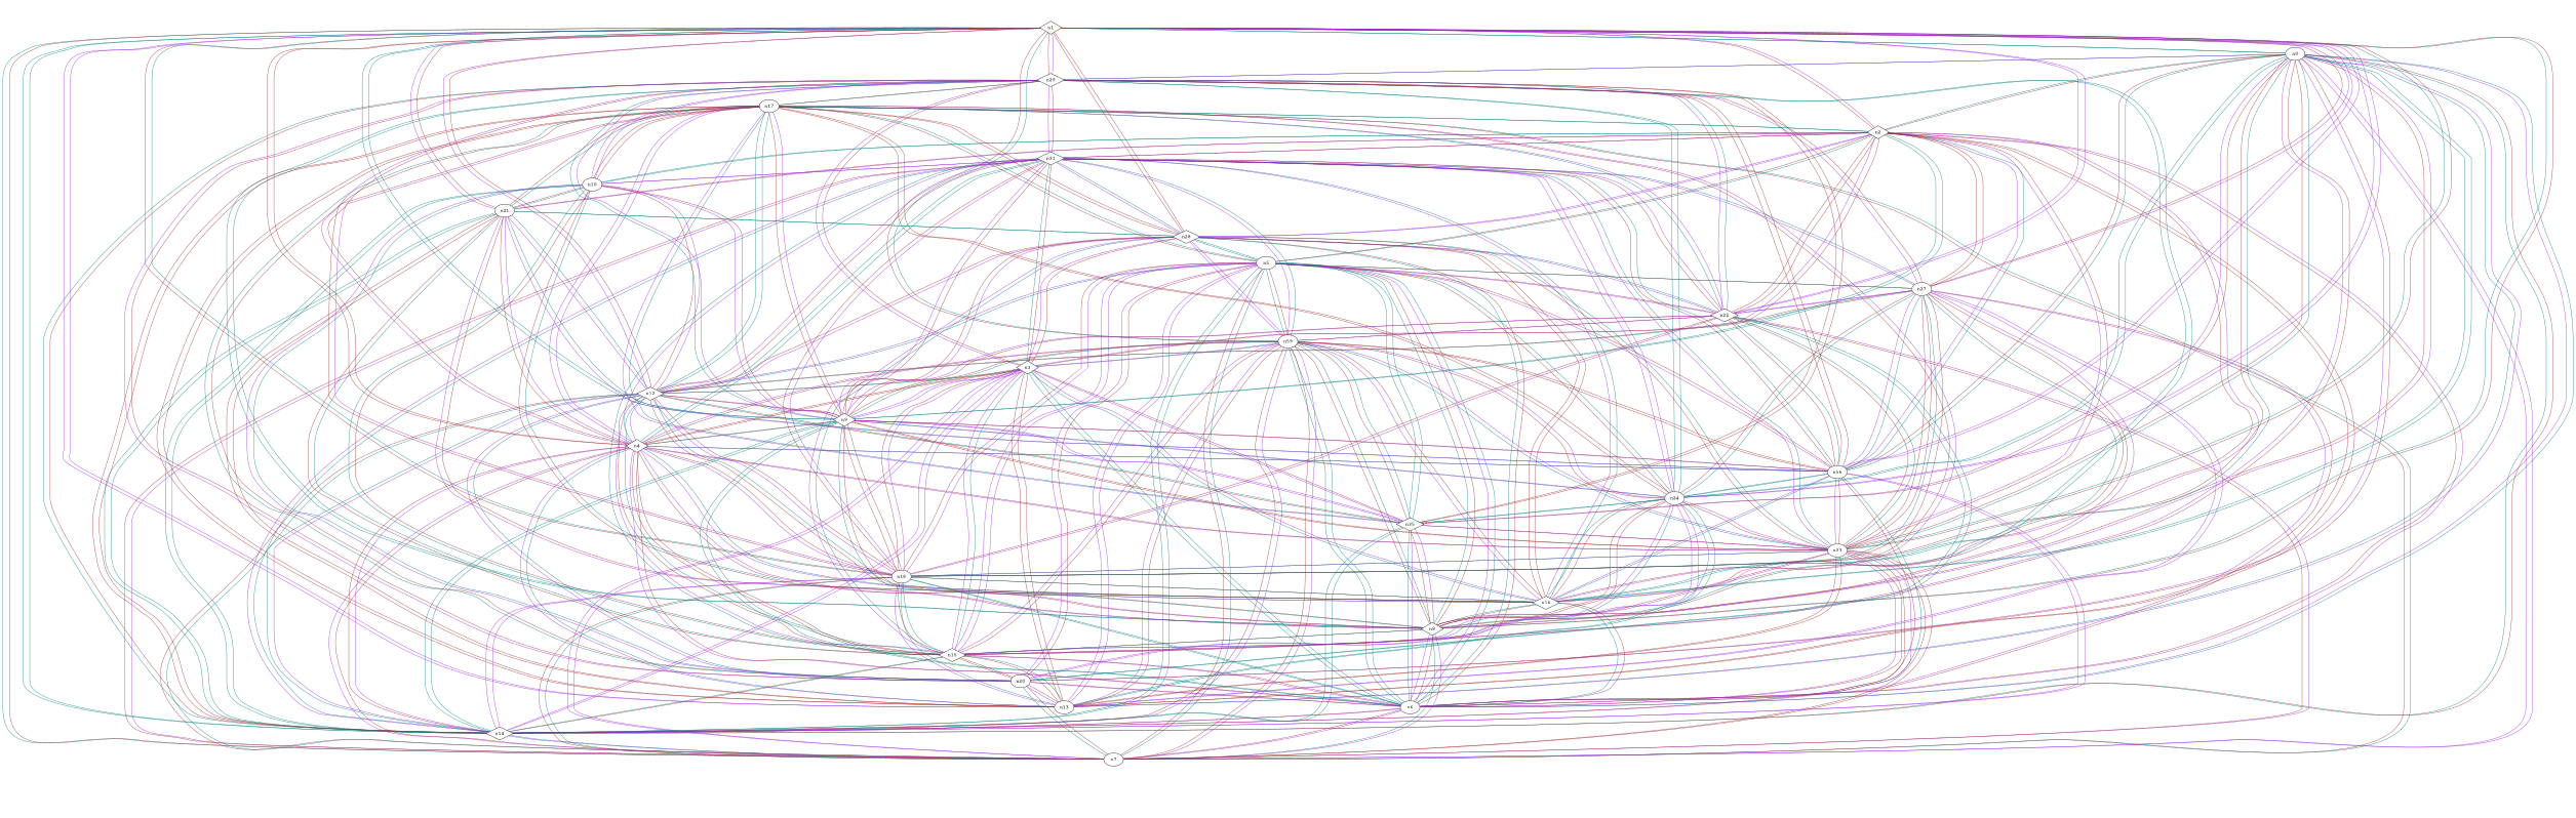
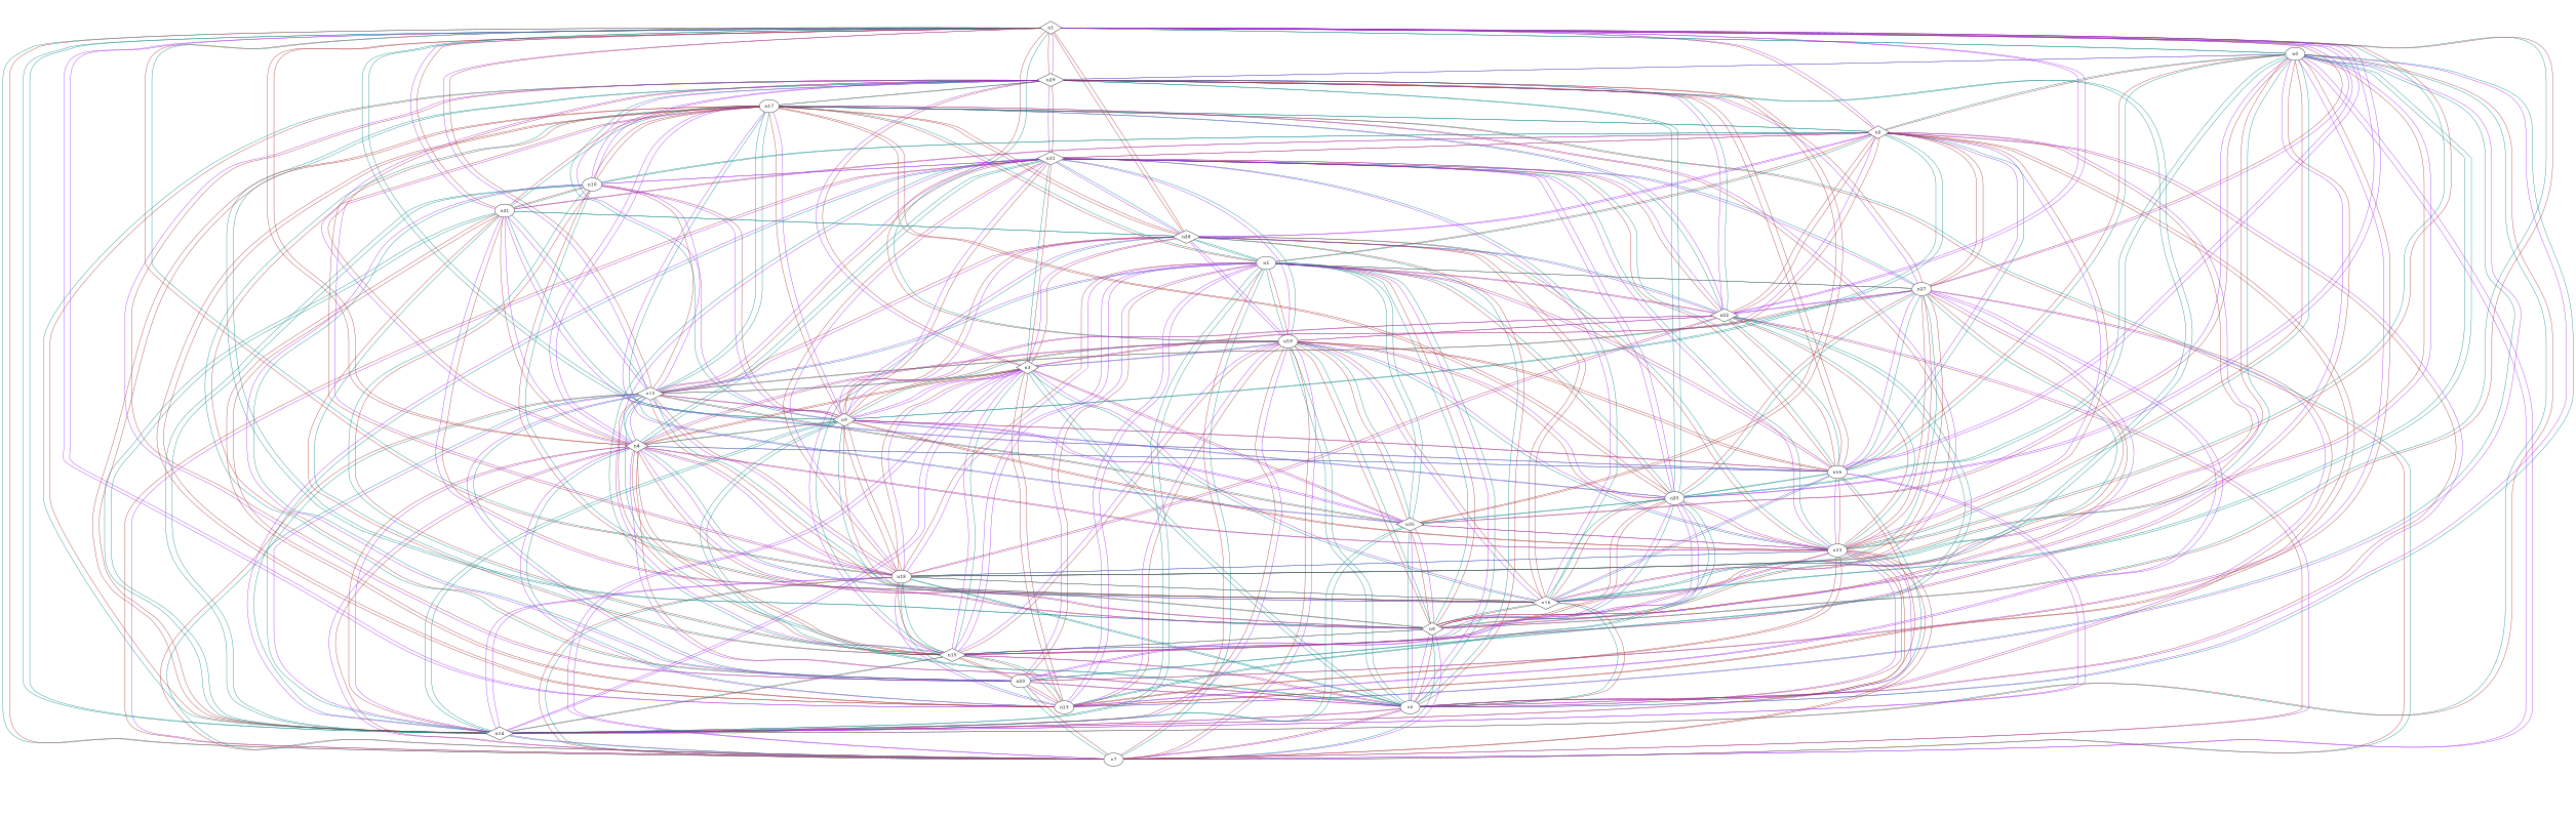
  graph {
    fontname="Courier Prime"
    node [fontname="Courier Prime" shape=diamond]
    edge [color=brown fontname="Courier Prime"]
    n1
    n0 [shape=ellipse]
    n2
    n6 [shape=ellipse]
    n7 [shape=ellipse]
    n8
    n13 [shape=ellipse]
    n14
    n15
    n16
    n18 [shape=ellipse]
    n20 [shape=ellipse]
    n23 [shape=ellipse]
-   n24 [shape=ellipse]
+   n24 [shape=ellipse label=n25]
    n25 [label=n35]
    n26 [label=n56 shape=ellipse]
    n29
    n4
    n9
    n12
    n19 [label=n59 shape=ellipse]
    n21 [shape=ellipse]
    n22
    n27 [shape=ellipse]
    n28
    n3
    n5 [shape=ellipse]
    n10 [shape=ellipse]
    n11 [label=n31]
    n17 [shape=ellipse]
    n1 -- n0 [color=teal]
    n1 -- n2
    n1 -- n7 [color=teal]
    n1 -- n8 [color=teal]
    n1 -- n13 [color=purple]
    n1 -- n14 [color=teal]
    n1 -- n18
    n1 -- n23 [color=teal]
    n1 -- n24 [color=purple]
    n1 -- n26 [color=purple]
    n1 -- n29
    n1 -- n4
    n1 -- n9 [color=teal]
    n1 -- n12 [color=purple]
    n1 -- n19
    n1 -- n21 [color=purple]
    n1 -- n22 [color=purple]
    n1 -- n27
    n1 -- n28
    n0 -- n1 [color=teal]
    n0 -- n2 [color=teal]
    n0 -- n6 [color=purple]
    n0 -- n7 [color=purple]
    n0 -- n8
    n0 -- n13 [color=teal]
    n0 -- n14 [color=teal]
    n0 -- n15 [color=purple]
    n0 -- n16 [color=teal]
    n0 -- n18
    n0 -- n20 [color=purple]
    n0 -- n23
    n0 -- n24 [color=teal]
    n0 -- n25 [color=purple]
    n0 -- n26
    n0 -- n29 [color=teal]
    n2 -- n1 [color=purple]
    n2 -- n0
    n2 -- n6
    n2 -- n13
    n2 -- n16
    n2 -- n23 [color=purple]
    n2 -- n26 [color=purple]
    n2 -- n9 [color=teal]
    n2 -- n21
    n2 -- n22
    n2 -- n27
    n2 -- n28 [color=purple]
    n2 -- n3 [color=purple]
    n2 -- n5
    n2 -- n10 [color=teal]
    n2 -- n11 [color=purple]
    n2 -- n17 [color=teal]
    n6 -- n0 [color=teal]
    n6 -- n2 [color=purple]
    n6 -- n7
    n6 -- n8
    n6 -- n14
    n6 -- n15
    n6 -- n16
    n6 -- n18 [color=teal]
    n6 -- n20
    n6 -- n23
    n6 -- n25 [color=purple]
    n6 -- n26 [color=teal]
    n6 -- n4
    n6 -- n9 [color=teal]
    n6 -- n19 [color=teal]
    n6 -- n27
    n6 -- n28
    n6 -- n3 [color=teal]
    n6 -- n5 [color=teal]
    n7 -- n1
    n7 -- n0 [color=purple]
    n7 -- n6 [color=purple]
    n7 -- n8 [color=purple]
    n7 -- n14 [color=purple]
    n7 -- n18 [color=teal]
    n7 -- n20
    n7 -- n23
    n7 -- n4
    n7 -- n12 [color=teal]
    n7 -- n19 [color=purple]
    n7 -- n22 [color=purple]
    n7 -- n3 [color=purple]
    n7 -- n5 [color=teal]
    n7 -- n11 [color=purple]
    n7 -- n17 [color=teal]
    n8 -- n1
    n8 -- n0 [color=purple]
    n8 -- n6 [color=purple]
    n8 -- n7 [color=teal]
    n8 -- n15
    n8 -- n16
    n8 -- n23 [color=purple]
    n8 -- n24
    n8 -- n25 [color=purple]
    n8 -- n29 [color=teal]
    n8 -- n4 [color=purple]
    n8 -- n9
    n8 -- n19 [color=teal]
    n8 -- n21
    n8 -- n27
    n8 -- n5
    n13 -- n1 [color=purple]
    n13 -- n0 [color=purple]
    n13 -- n2
    n13 -- n15 [color=teal]
    n13 -- n18 [color=teal]
    n13 -- n20
    n13 -- n23
    n13 -- n24 [color=teal]
    n13 -- n4 [color=teal]
    n13 -- n19
    n13 -- n21
    n13 -- n27 [color=purple]
    n13 -- n3
    n13 -- n5 [color=purple]
    n13 -- n17
    n14 -- n1 [color=teal]
    n14 -- n0
    n14 -- n6 [color=purple]
    n14 -- n7 [color=teal]
    n14 -- n15
    n14 -- n18 [color=purple]
    n14 -- n23 [color=purple]
    n14 -- n25 [color=teal]
    n14 -- n26 [color=purple]
    n14 -- n29
    n14 -- n4 [color=purple]
    n14 -- n9 [color=teal]
    n14 -- n12 [color=purple]
    n14 -- n19 [color=purple]
    n14 -- n21 [color=teal]
    n14 -- n3 [color=purple]
    n14 -- n5 [color=teal]
    n14 -- n10 [color=teal]
    n14 -- n11 [color=teal]
    n14 -- n17
    n15 -- n0
    n15 -- n6 [color=purple]
    n15 -- n8 [color=teal]
    n15 -- n13
    n15 -- n14 [color=teal]
    n15 -- n18 [color=teal]
    n15 -- n20
    n15 -- n24 [color=teal]
    n15 -- n4
    n15 -- n12 [color=teal]
    n15 -- n19
    n15 -- n21 [color=teal]
    n15 -- n27 [color=purple]
    n15 -- n28 [color=teal]
    n15 -- n3 [color=teal]
    n15 -- n5 [color=purple]
    n15 -- n10
    n15 -- n11 [color=purple]
    n16 -- n0 [color=teal]
    n16 -- n2 [color=purple]
    n16 -- n6 [color=teal]
    n16 -- n8 [color=teal]
    n16 -- n18
    n16 -- n24
    n16 -- n26 [color=teal]
    n16 -- n29 [color=teal]
    n16 -- n4 [color=teal]
    n16 -- n12 [color=teal]
    n16 -- n19
    n16 -- n28
    n16 -- n3 [color=purple]
    n16 -- n10 [color=teal]
    n16 -- n11 [color=teal]
    n16 -- n17 [color=purple]
    n18 -- n1 [color=teal]
    n18 -- n0 [color=teal]
    n18 -- n6 [color=teal]
    n18 -- n7
    n18 -- n13 [color=purple]
    n18 -- n14 [color=purple]
    n18 -- n15
    n18 -- n16 [color=teal]
    n18 -- n23 [color=purple]
    n18 -- n4
    n18 -- n9
    n18 -- n12
    n18 -- n22 [color=purple]
    n18 -- n27
    n18 -- n3 [color=purple]
    n18 -- n5 [color=purple]
    n18 -- n11 [color=purple]
    n18 -- n17 [color=purple]
    n20 -- n0
    n20 -- n6 [color=purple]
    n20 -- n7 [color=teal]
    n20 -- n13 [color=purple]
    n20 -- n15
    n20 -- n24 [color=purple]
    n20 -- n29
    n20 -- n12 [color=teal]
    n20 -- n22 [color=teal]
    n20 -- n5
    n20 -- n10 [color=teal]
    n20 -- n17
    n23 -- n1
    n23 -- n0 [color=teal]
    n23 -- n2
    n23 -- n6 [color=purple]
    n23 -- n7
    n23 -- n8
    n23 -- n13
    n23 -- n14
    n23 -- n18 [color=teal]
    n23 -- n24 [color=purple]
    n23 -- n25
    n23 -- n26
    n23 -- n4
    n23 -- n9
    n23 -- n19 [color=purple]
    n23 -- n22 [color=teal]
    n23 -- n27
    n23 -- n28 [color=teal]
    n23 -- n11 [color=teal]
    n24 -- n1 [color=purple]
    n24 -- n0 [color=teal]
    n24 -- n8
    n24 -- n13 [color=teal]
    n24 -- n15 [color=purple]
    n24 -- n16 [color=teal]
    n24 -- n20 [color=purple]
    n24 -- n23
    n24 -- n25 [color=teal]
    n24 -- n26 [color=teal]
    n24 -- n29 [color=teal]
    n24 -- n9 [color=teal]
    n24 -- n19 [color=purple]
    n24 -- n27 [color=teal]
    n24 -- n5 [color=teal]
    n24 -- n11 [color=purple]
    n24 -- n17
    n25 -- n0
    n25 -- n6 [color=teal]
    n25 -- n8
    n25 -- n14 [color=teal]
    n25 -- n23 [color=purple]
    n25 -- n24 [color=teal]
    n25 -- n29
    n25 -- n9 [color=purple]
    n25 -- n12 [color=teal]
    n25 -- n19 [color=teal]
    n25 -- n3
    n25 -- n5 [color=teal]
    n25 -- n17 [color=teal]
    n26 -- n1 [color=purple]
    n26 -- n0 [color=teal]
    n26 -- n2 [color=teal]
    n26 -- n6
    n26 -- n14 [color=purple]
    n26 -- n16 [color=purple]
    n26 -- n23 [color=purple]
    n26 -- n24 [color=teal]
    n26 -- n29
    n26 -- n4 [color=purple]
    n26 -- n9 [color=purple]
    n26 -- n19
    n26 -- n21 [color=teal]
    n26 -- n22 [color=teal]
    n26 -- n27 [color=teal]
    n26 -- n5
    n26 -- n11 [color=teal]
    n29 -- n1 [color=purple]
    n29 -- n0 [color=purple]
    n29 -- n8 [color=teal]
    n29 -- n14 [color=teal]
    n29 -- n16 [color=teal]
    n29 -- n20 [color=purple]
    n29 -- n24 [color=teal]
    n29 -- n25
    n29 -- n26
    n29 -- n4 [color=purple]
    n29 -- n9 [color=teal]
    n29 -- n22 [color=purple]
    n29 -- n27 [color=purple]
    n29 -- n3 [color=purple]
    n29 -- n10 [color=purple]
    n29 -- n11 [color=purple]
    n29 -- n17
    n4 -- n1
    n4 -- n6 [color=purple]
    n4 -- n7 [color=purple]
    n4 -- n8
    n4 -- n13 [color=purple]
    n4 -- n14
    n4 -- n15
    n4 -- n16 [color=purple]
    n4 -- n18 [color=purple]
    n4 -- n23 [color=purple]
    n4 -- n26 [color=teal]
    n4 -- n29
    n4 -- n9
    n4 -- n12 [color=purple]
    n4 -- n19
    n4 -- n21 [color=purple]
    n4 -- n3
    n4 -- n11 [color=teal]
    n4 -- n17 [color=purple]
    n9 -- n1 [color=teal]
    n9 -- n2 [color=teal]
    n9 -- n6 [color=teal]
    n9 -- n8 [color=teal]
    n9 -- n14 [color=teal]
    n9 -- n18
    n9 -- n23
    n9 -- n24 [color=purple]
    n9 -- n25 [color=purple]
    n9 -- n26
    n9 -- n29 [color=purple]
    n9 -- n4 [color=teal]
    n9 -- n12 [color=purple]
    n9 -- n19 [color=teal]
    n9 -- n22
    n9 -- n28 [color=purple]
    n9 -- n3 [color=purple]
    n9 -- n10
    n9 -- n11
    n9 -- n17 [color=purple]
    n12 -- n1
    n12 -- n7
    n12 -- n14 [color=teal]
    n12 -- n15
    n12 -- n16
    n12 -- n18 [color=purple]
    n12 -- n20 [color=purple]
    n12 -- n25
    n12 -- n4 [color=teal]
    n12 -- n9
    n12 -- n21 [color=teal]
    n12 -- n27 [color=teal]
    n12 -- n28 [color=purple]
    n12 -- n3
    n12 -- n5 [color=teal]
    n12 -- n10 [color=purple]
    n12 -- n11
    n12 -- n17 [color=teal]
    n19 -- n1 [color=teal]
    n19 -- n6 [color=teal]
    n19 -- n7
    n19 -- n8
    n19 -- n13 [color=purple]
    n19 -- n14
    n19 -- n15 [color=purple]
    n19 -- n16 [color=purple]
    n19 -- n23 [color=teal]
    n19 -- n24
    n19 -- n25
    n19 -- n26
    n19 -- n4 [color=purple]
    n19 -- n9
    n19 -- n22
    n19 -- n28 [color=purple]
    n19 -- n3 [color=teal]
    n19 -- n5
    n19 -- n11 [color=teal]
    n21 -- n1
    n21 -- n2 [color=purple]
    n21 -- n8 [color=purple]
    n21 -- n13
    n21 -- n14 [color=teal]
    n21 -- n15
    n21 -- n26 [color=purple]
    n21 -- n4
    n21 -- n12 [color=purple]
    n21 -- n28 [color=teal]
    n21 -- n10 [color=teal]
    n21 -- n17 [color=teal]
    n22 -- n1 [color=purple]
    n22 -- n2
    n22 -- n7
    n22 -- n18
    n22 -- n20 [color=teal]
    n22 -- n23
    n22 -- n26
    n22 -- n29 [color=teal]
    n22 -- n9 [color=purple]
    n22 -- n19 [color=purple]
    n22 -- n27 [color=purple]
    n22 -- n28 [color=teal]
    n22 -- n5
    n22 -- n11 [color=purple]
    n22 -- n17 [color=purple]
    n27 -- n1 [color=purple]
    n27 -- n2
    n27 -- n6 [color=purple]
    n27 -- n8 [color=teal]
    n27 -- n13 [color=purple]
    n27 -- n15
    n27 -- n18 [color=teal]
    n27 -- n23
    n27 -- n24
    n27 -- n26 [color=purple]
    n27 -- n29
    n27 -- n12
    n27 -- n22 [color=purple]
    n27 -- n5
    n27 -- n11 [color=teal]
    n28 -- n1
    n28 -- n2 [color=purple]
    n28 -- n6 [color=teal]
    n28 -- n15 [color=purple]
    n28 -- n16
    n28 -- n23
    n28 -- n9
    n28 -- n12
    n28 -- n19 [color=purple]
    n28 -- n21 [color=teal]
    n28 -- n22 [color=purple]
    n28 -- n3 [color=purple]
    n28 -- n5 [color=teal]
    n28 -- n11 [color=teal]
    n28 -- n17
    n3 -- n2
    n3 -- n6 [color=teal]
    n3 -- n7 [color=purple]
    n3 -- n13
    n3 -- n14 [color=purple]
    n3 -- n15 [color=purple]
    n3 -- n16 [color=teal]
    n3 -- n18
    n3 -- n25 [color=purple]
    n3 -- n29
    n3 -- n4
    n3 -- n9 [color=purple]
    n3 -- n12 [color=teal]
    n3 -- n19 [color=purple]
    n3 -- n28
    n3 -- n11
    n5 -- n2 [color=teal]
    n5 -- n6 [color=purple]
    n5 -- n7
    n5 -- n8 [color=teal]
    n5 -- n13 [color=purple]
    n5 -- n14 [color=teal]
    n5 -- n15 [color=purple]
    n5 -- n18
    n5 -- n20 [color=purple]
    n5 -- n24
    n5 -- n25 [color=teal]
    n5 -- n26 [color=purple]
    n5 -- n12 [color=purple]
    n5 -- n19 [color=teal]
    n5 -- n22 [color=purple]
    n5 -- n27 [color=teal]
    n5 -- n28 [color=teal]
    n5 -- n17 [color=teal]
    n10 -- n2 [color=teal]
    n10 -- n14 [color=teal]
    n10 -- n15 [color=teal]
    n10 -- n16
    n10 -- n20 [color=purple]
    n10 -- n29 [color=purple]
    n10 -- n9 [color=purple]
    n10 -- n12
    n10 -- n21
    n10 -- n11 [color=purple]
    n10 -- n17
    n11 -- n2
    n11 -- n7
    n11 -- n14 [color=purple]
    n11 -- n15 [color=teal]
    n11 -- n16 [color=purple]
    n11 -- n18
    n11 -- n23 [color=purple]
    n11 -- n24 [color=purple]
    n11 -- n26
    n11 -- n29
    n11 -- n4 [color=teal]
    n11 -- n9 [color=purple]
    n11 -- n12 [color=purple]
    n11 -- n19 [color=purple]
    n11 -- n22
    n11 -- n27 [color=purple]
    n11 -- n28 [color=purple]
    n11 -- n3 [color=teal]
    n11 -- n10 [color=purple]
    n17 -- n2 [color=teal]
    n17 -- n7
    n17 -- n13
    n17 -- n14
    n17 -- n16
    n17 -- n18
    n17 -- n20 [color=teal]
    n17 -- n24
    n17 -- n25 [color=purple]
    n17 -- n29 [color=teal]
    n17 -- n4 [color=purple]
    n17 -- n9
    n17 -- n12 [color=teal]
    n17 -- n21
    n17 -- n22 [color=teal]
    n17 -- n28
    n17 -- n5
    n17 -- n10
  }
